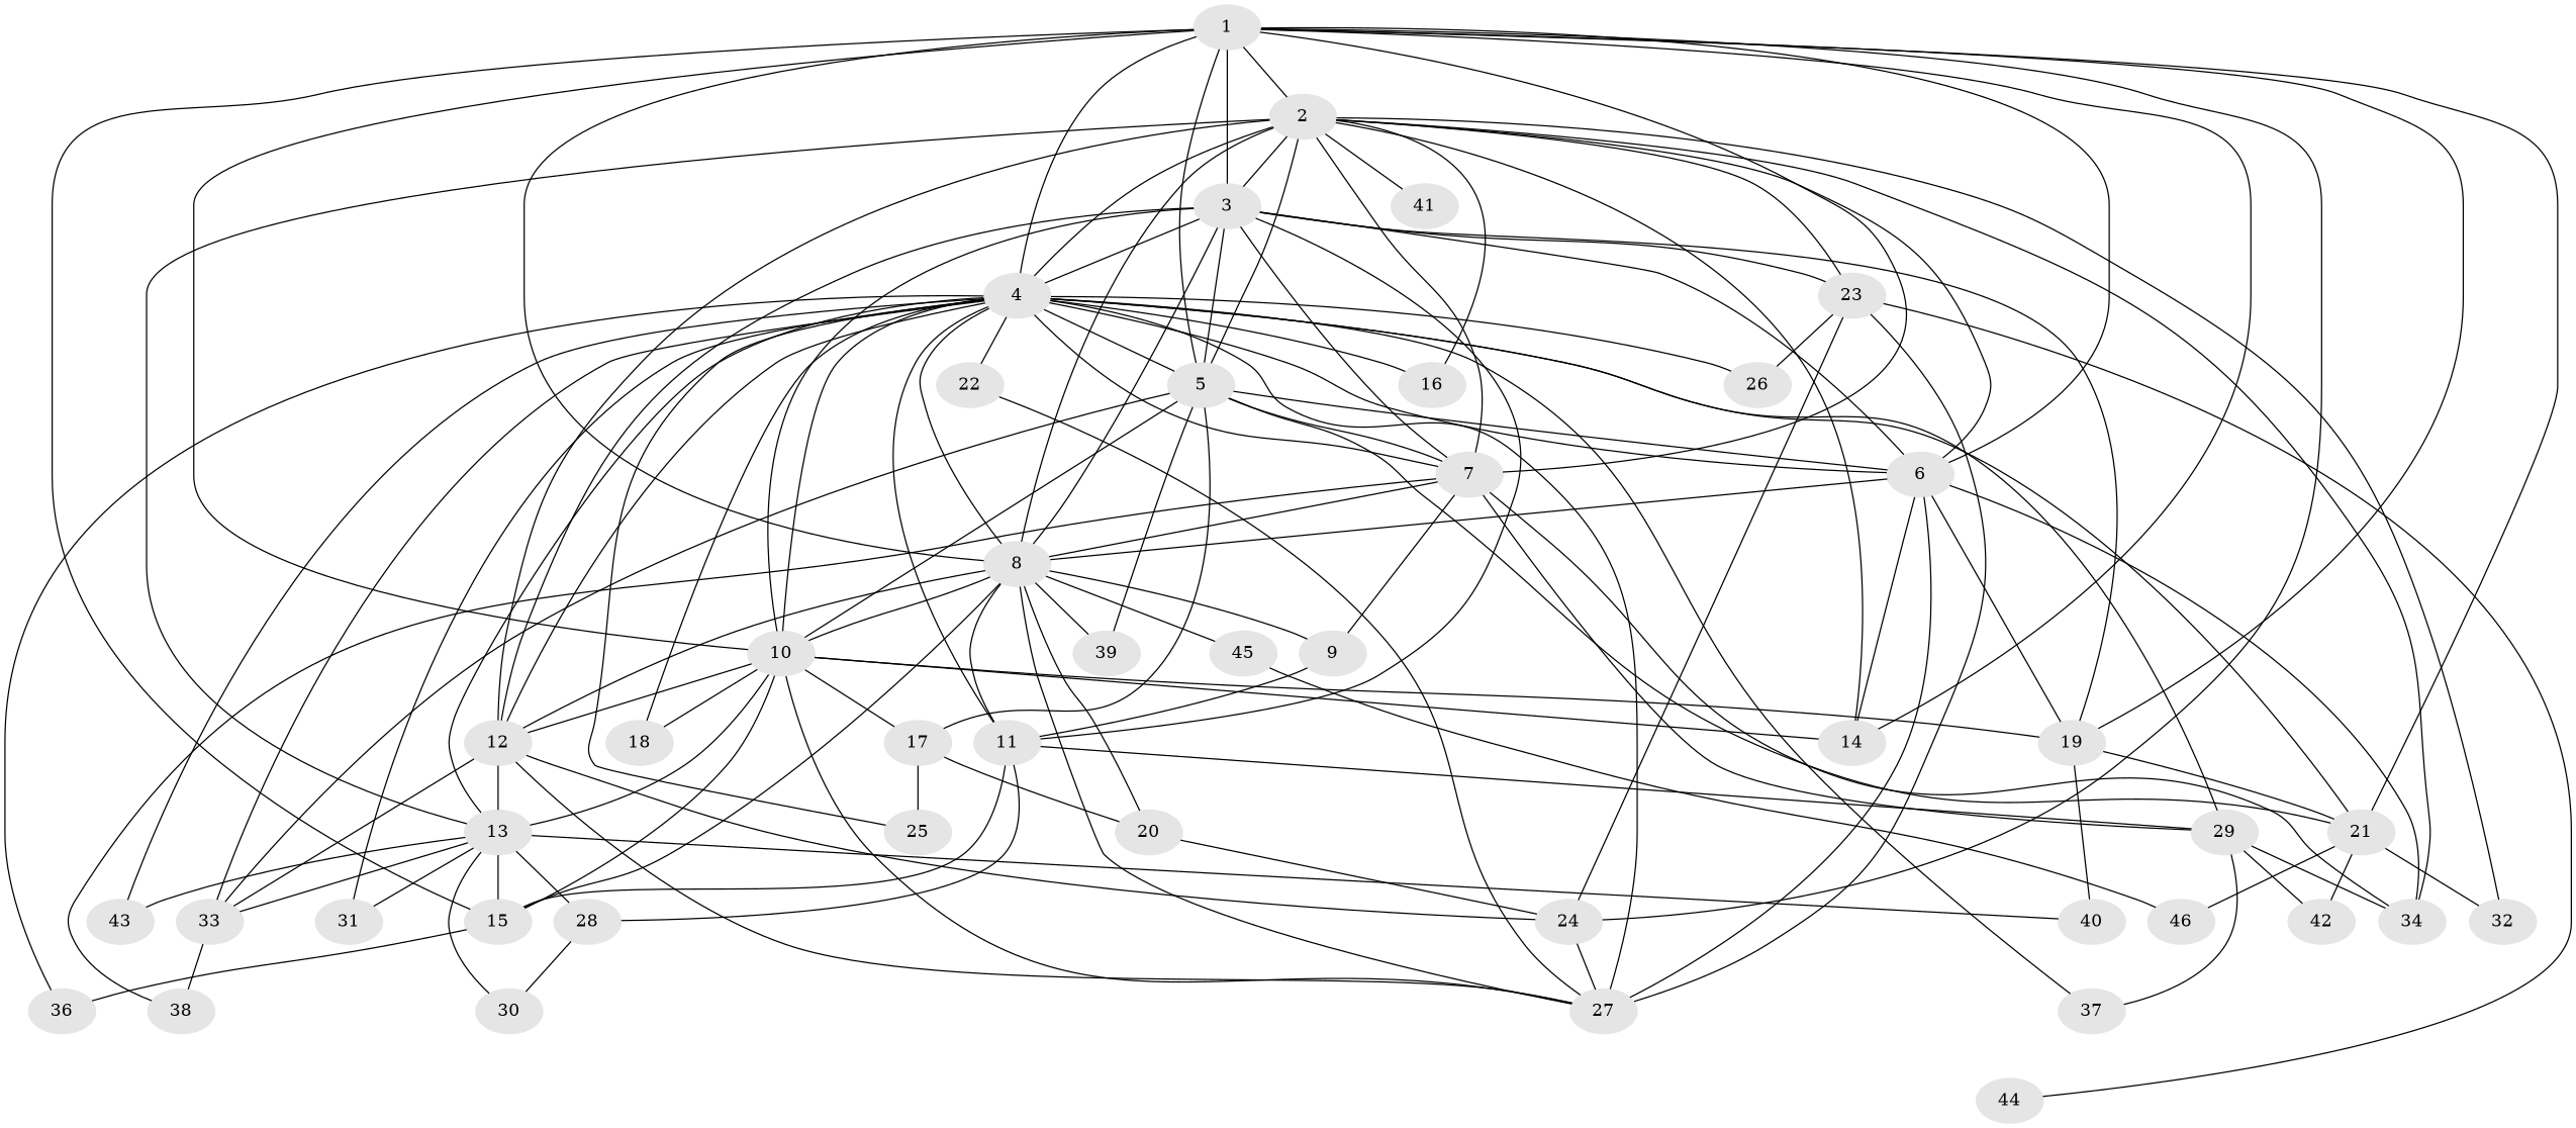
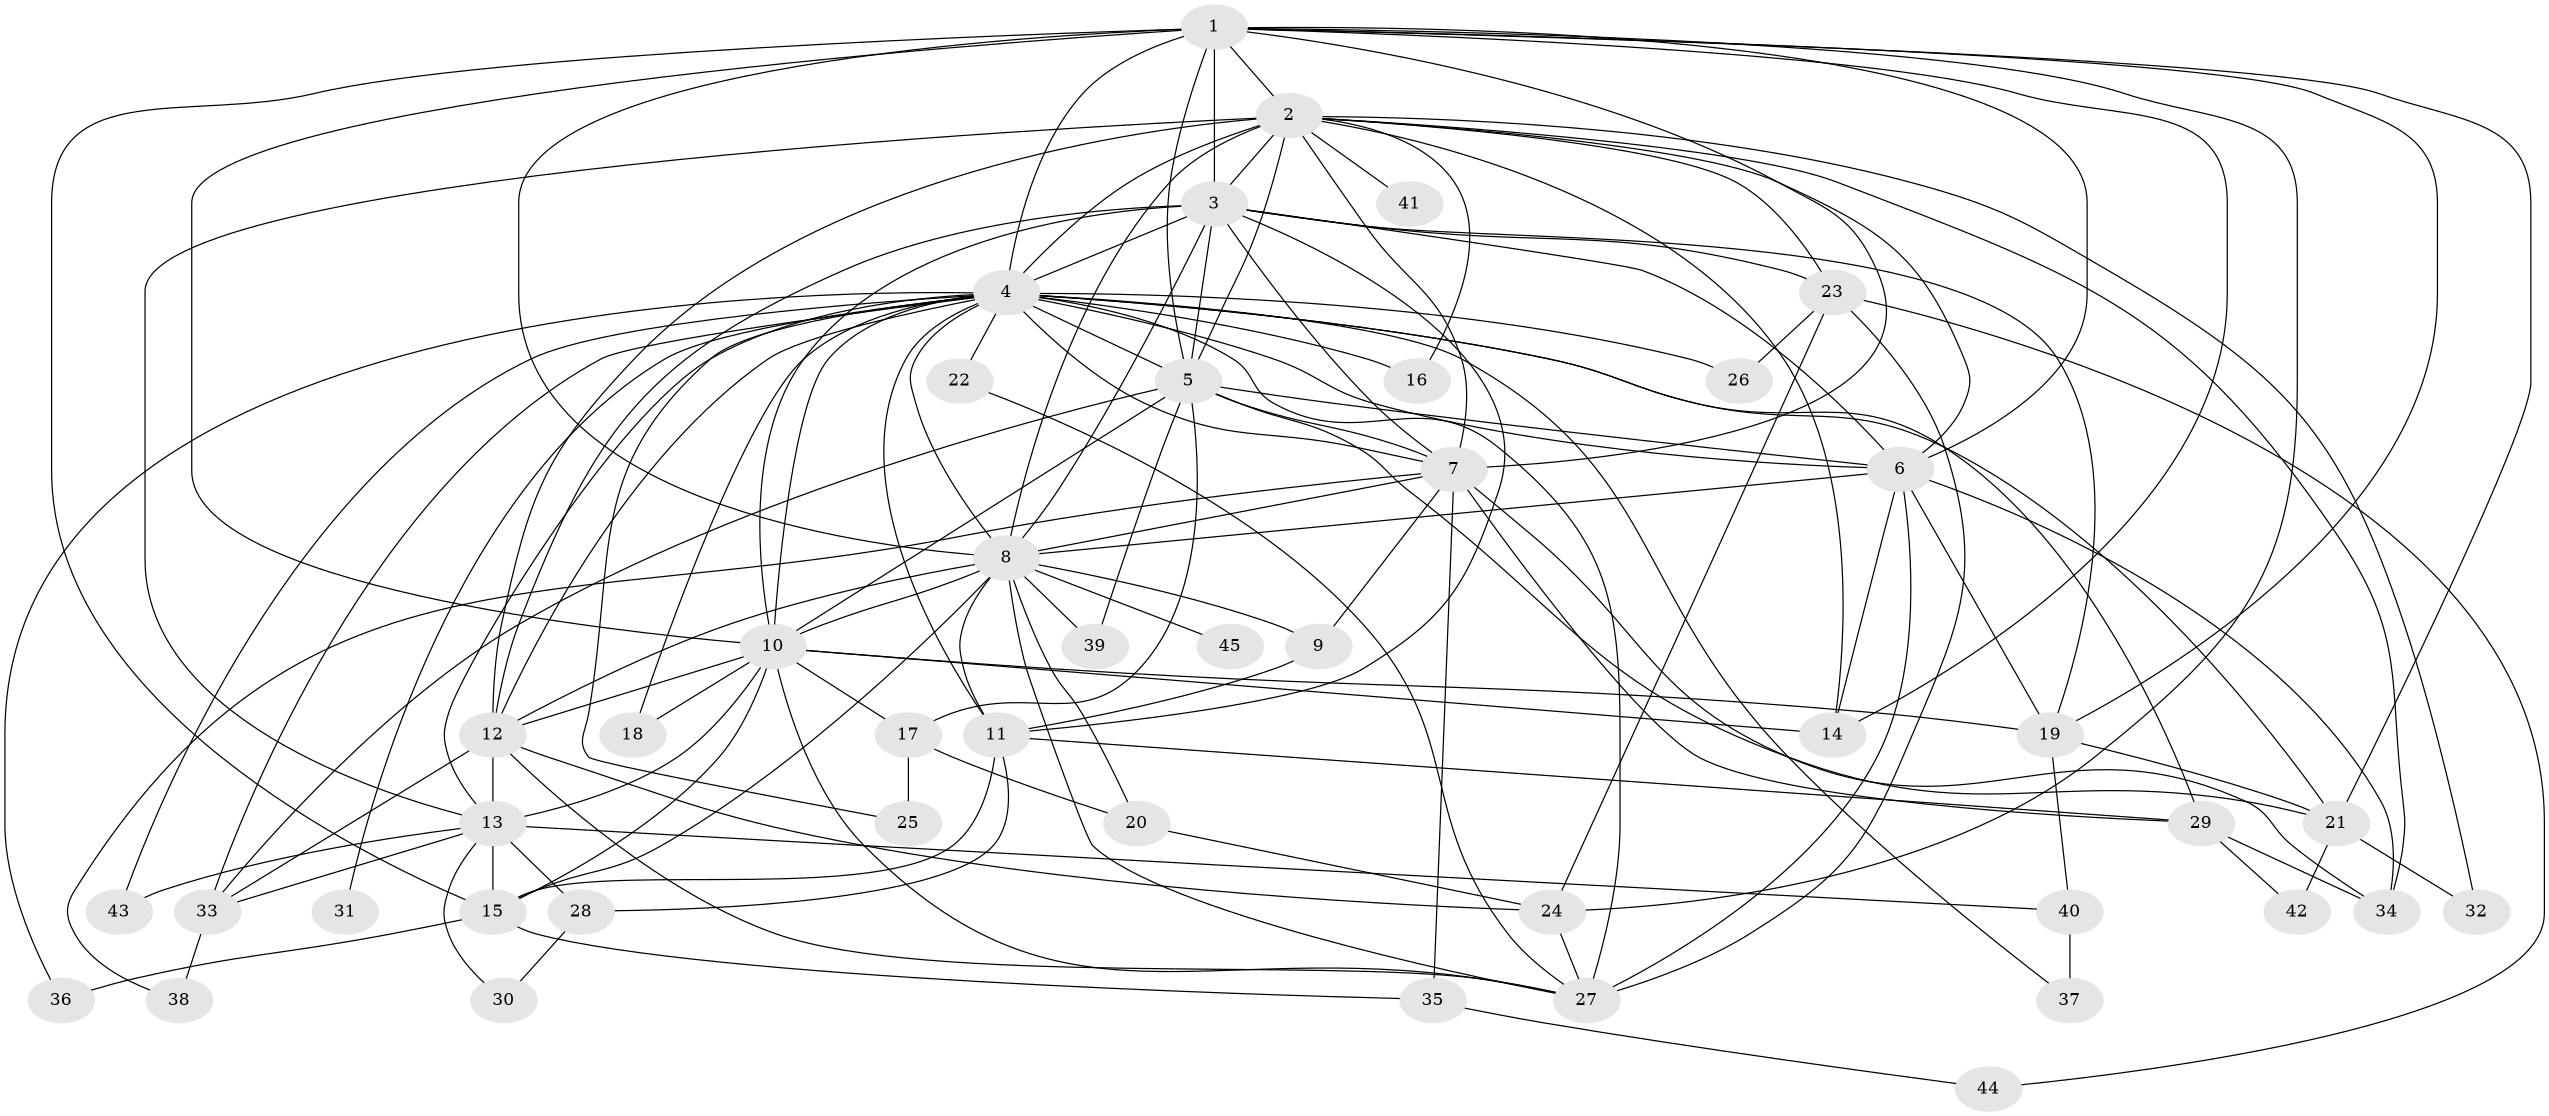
  graph {
    node [color=gray90 style=filled]
    edge [weight=1.0]
    1
    2
    3
    4
    5
    6
    7
    8
    10
    14
    15
    19
    21
    24
    12
    13
    16
    23
    32
    34
    41
    11
    18
    22
    25
    26
    27
    29
    31
    33
    36
    37
    43
    17
    39
    9
+   35
    38
    20
    45
    40
    42
-   46
    28
    30
    44
    1 -- 2 [weight=3.0]
    1 -- 3 [weight=3.0]
    1 -- 4 [weight=4.0]
    1 -- 5 [weight=2.0]
    1 -- 6 [weight=3.0]
    1 -- 7 [weight=2.0]
    1 -- 8 [weight=3.0]
    1 -- 10 [weight=2.0]
    1 -- 14
    1 -- 15 [weight=4.0]
    1 -- 19
    1 -- 21 [weight=2.0]
    1 -- 24 [weight=4.0]
    2 -- 3
    2 -- 4 [weight=2.0]
    2 -- 5
    2 -- 6
    2 -- 7
    2 -- 8
    2 -- 14
    2 -- 12
    2 -- 13
    2 -- 16
    2 -- 23
    2 -- 32
    2 -- 34
    2 -- 41
    3 -- 4 [weight=2.0]
    3 -- 5
    3 -- 6
    3 -- 7
    3 -- 8
    3 -- 10
    3 -- 19
    3 -- 12 [weight=11.0]
    3 -- 23
    3 -- 11
    4 -- 5 [weight=3.0]
    4 -- 6 [weight=2.0]
    4 -- 7 [weight=3.0]
    4 -- 8 [weight=2.0]
    4 -- 10 [weight=2.0]
    4 -- 21
    4 -- 12 [weight=3.0]
    4 -- 13
    4 -- 16 [weight=2.0]
    4 -- 11
    4 -- 18
    4 -- 22 [weight=2.0]
    4 -- 25
    4 -- 26
    4 -- 27
    4 -- 29
    4 -- 31
    4 -- 33
    4 -- 36
    4 -- 37
    4 -- 43
    5 -- 6
    5 -- 7
    5 -- 10 [weight=14.0]
    5 -- 21
    5 -- 33
    5 -- 17 [weight=2.0]
    5 -- 39
    6 -- 8
    6 -- 14 [weight=2.0]
    6 -- 19
    6 -- 34
    6 -- 27 [weight=5.0]
    7 -- 8 [weight=2.0]
    7 -- 34
    7 -- 29
    7 -- 9
+   7 -- 35
    7 -- 38
    8 -- 10
    8 -- 15 [weight=2.0]
    8 -- 12
    8 -- 11
    8 -- 27
    8 -- 39
    8 -- 9
    8 -- 20
    8 -- 45
    10 -- 14
    10 -- 15
    10 -- 19
    10 -- 12 [weight=3.0]
    10 -- 13
    10 -- 18
    10 -- 27 [weight=3.0]
    10 -- 17
    15 -- 36
+   15 -- 35
    19 -- 21
    19 -- 40
    21 -- 32
    21 -- 42
-   21 -- 46
    24 -- 27
    12 -- 24
    12 -- 13 [weight=5.0]
    12 -- 27
    12 -- 33
    13 -- 15
-   13 -- 31
    13 -- 33
    13 -- 43
    13 -- 40
    13 -- 28 [weight=2.0]
    13 -- 30
    23 -- 24
    23 -- 26
    23 -- 27
    23 -- 44
    11 -- 15
    11 -- 29
    11 -- 28
    22 -- 27
    29 -- 34
-   29 -- 37
+   40 -- 37
    29 -- 42
    33 -- 38
    17 -- 25 [weight=2.0]
    17 -- 20
    9 -- 11
+   35 -- 44
    20 -- 24
-   45 -- 46
    28 -- 30
  }
